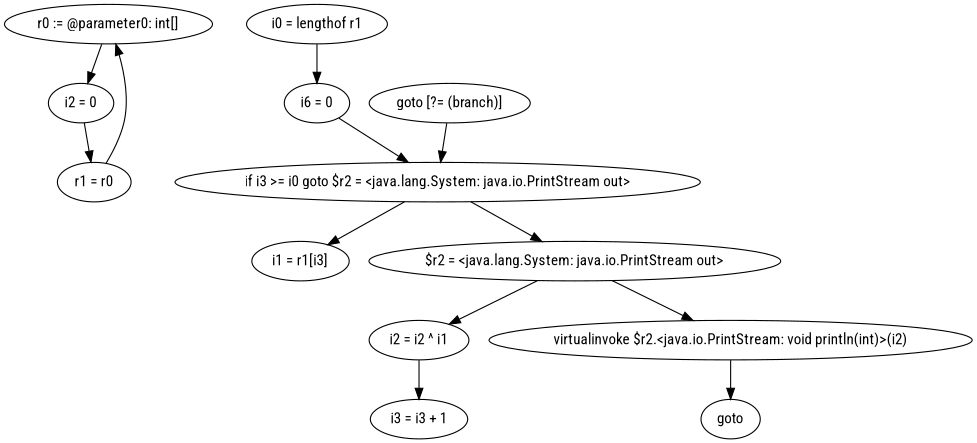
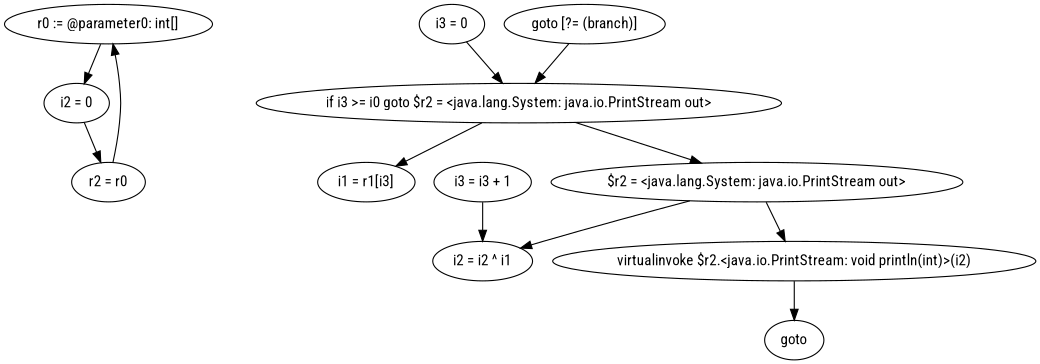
  digraph {
    fontname="Roboto Condensed"
    node [fontname="Roboto Condensed"]
    edge [fontname="Roboto Condensed"]
    "r0 := @parameter0: int[]"
    "i2 = 0"
-   "r1 = r0"
-   "i0 = lengthof r1"
-   "i3 = 0" [label="i6 = 0"]
+   "r1 = r0" [label="r2 = r0"]
+   "i3 = 0"
    "if i3 >= i0 goto $r2 = <java.lang.System: java.io.PrintStream out>"
    "i1 = r1[i3]"
    "$r2 = <java.lang.System: java.io.PrintStream out>"
    "i2 = i2 ^ i1"
    "virtualinvoke $r2.<java.io.PrintStream: void println(int)>(i2)"
    "i3 = i3 + 1"
    "goto [?= (branch)]"
    n13 [label=goto]
    "r0 := @parameter0: int[]" -> "i2 = 0"
    "i2 = 0" -> "r1 = r0"
    "r1 = r0" -> "r0 := @parameter0: int[]"
-   "i0 = lengthof r1" -> "i3 = 0"
    "i3 = 0" -> "if i3 >= i0 goto $r2 = <java.lang.System: java.io.PrintStream out>"
    "if i3 >= i0 goto $r2 = <java.lang.System: java.io.PrintStream out>" -> "i1 = r1[i3]"
    "if i3 >= i0 goto $r2 = <java.lang.System: java.io.PrintStream out>" -> "$r2 = <java.lang.System: java.io.PrintStream out>"
    "$r2 = <java.lang.System: java.io.PrintStream out>" -> "i2 = i2 ^ i1"
    "$r2 = <java.lang.System: java.io.PrintStream out>" -> "virtualinvoke $r2.<java.io.PrintStream: void println(int)>(i2)"
-   "i2 = i2 ^ i1" -> "i3 = i3 + 1"
+   "i3 = i3 + 1" -> "i2 = i2 ^ i1"
    "virtualinvoke $r2.<java.io.PrintStream: void println(int)>(i2)" -> n13
    "goto [?= (branch)]" -> "if i3 >= i0 goto $r2 = <java.lang.System: java.io.PrintStream out>"
  }
